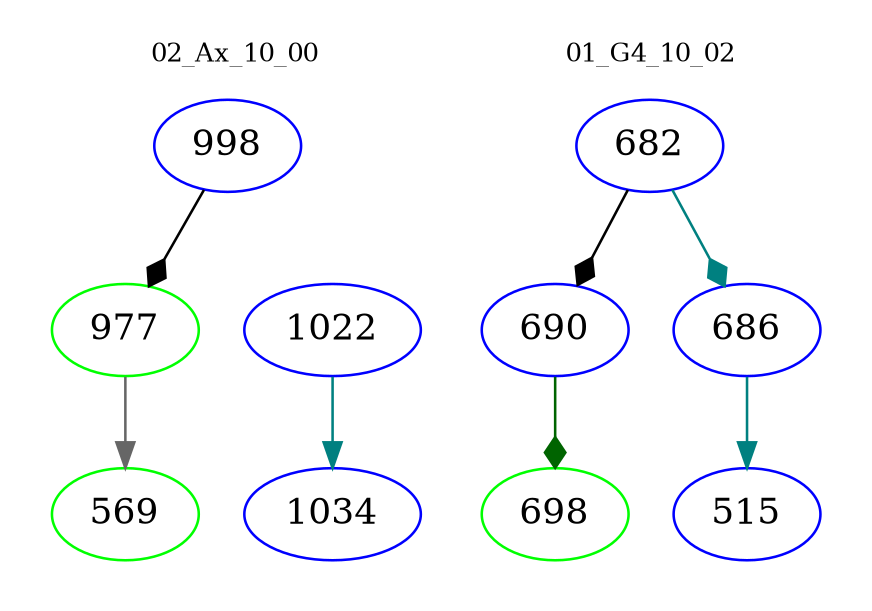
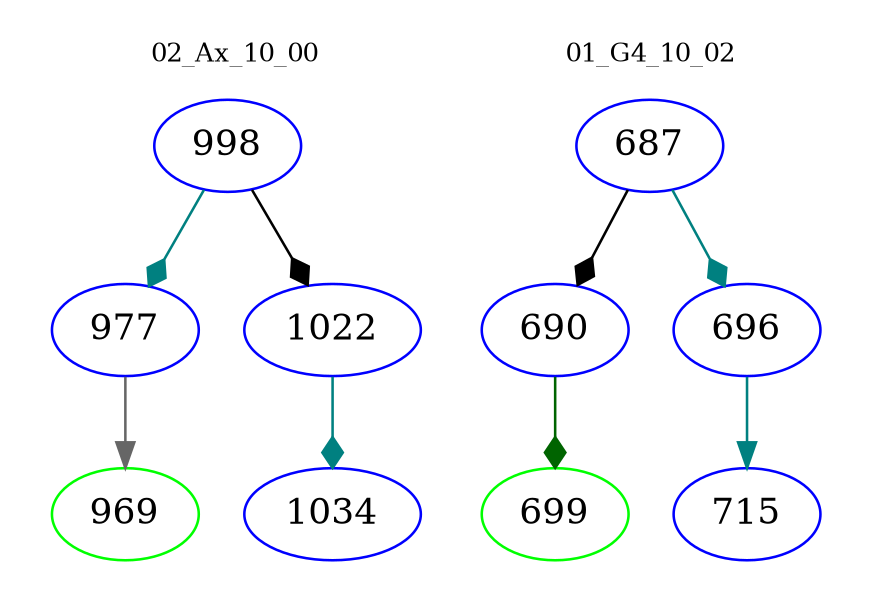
  digraph {
    node [color=blue]
    edge [arrowhead=diamond color=teal]
    n1 [label=998]
-   n2 [color=green label=977]
+   n2 [label=977]
    n3 [label=1022]
-   n4 [color=green label=569]
+   n4 [color=green label=969]
    n5 [label=1034]
-   n6 [label=682]
+   n6 [label=687]
    n7 [label=690]
-   n8 [label=686]
-   n9 [color=green label=698]
-   n10 [label=515]
+   n8 [label=696]
+   n9 [color=green label=699]
+   n10 [label=715]
    subgraph cluster_1 {
      color=white
      fontsize=10
      label="02_Ax_10_00"
      n1
      n2
      n3
      n4
      n5
    }
    subgraph cluster_2 {
      color=white
      fontsize=10
      label="01_G4_10_02"
      n6
      n7
      n8
      n9
      n10
    }
-   n1 -> n2 [color=black]
+   n1 -> n2
+   n1 -> n3 [color=black]
    n2 -> n4 [arrowhead=normal color=gray40]
-   n3 -> n5 [arrowhead=normal]
+   n3 -> n5
    n6 -> n7 [color=black]
    n6 -> n8
    n7 -> n9 [color=darkgreen]
    n8 -> n10 [arrowhead=normal]
  }
